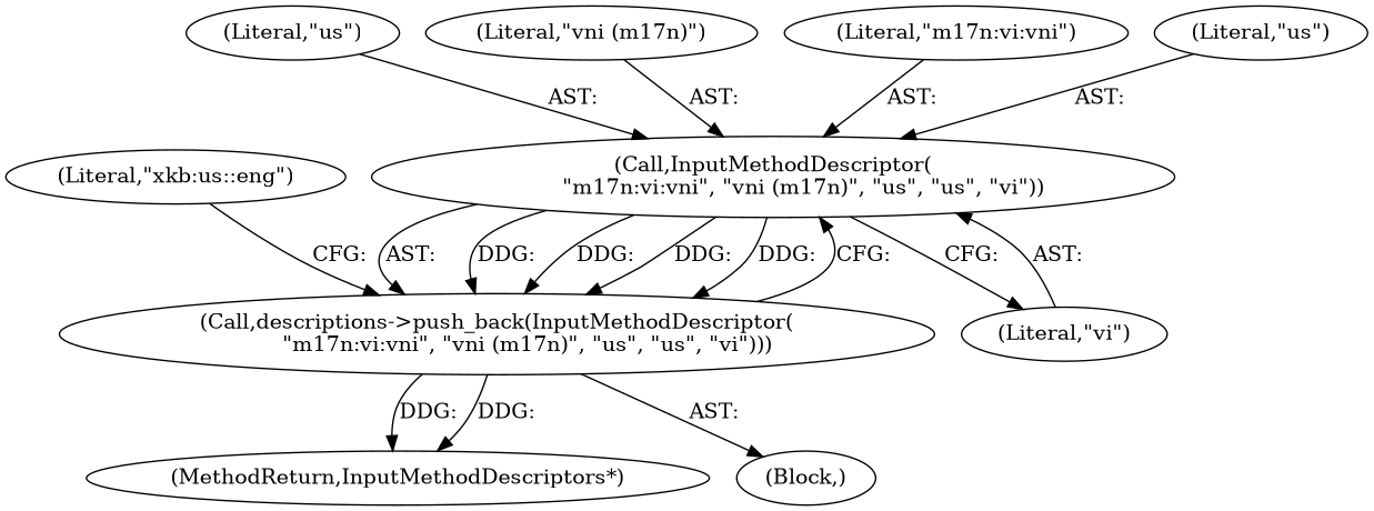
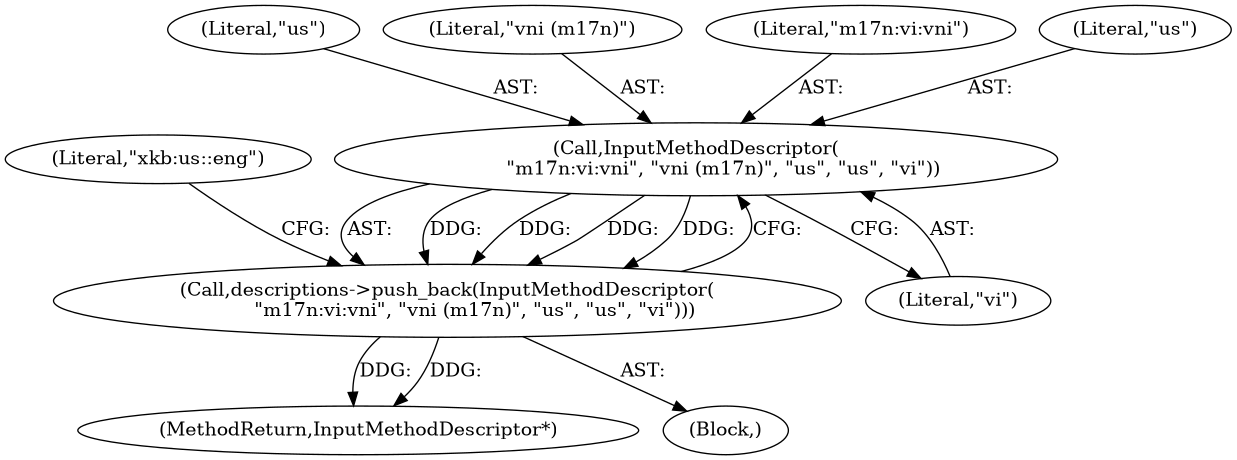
  digraph {
    n1 [label="(Call,InputMethodDescriptor(\n         \"m17n:vi:vni\", \"vni (m17n)\", \"us\", \"us\", \"vi\"))"]
    n2 [label="(Call,descriptions->push_back(InputMethodDescriptor(\n         \"m17n:vi:vni\", \"vni (m17n)\", \"us\", \"us\", \"vi\")))"]
    n3 [label="(Literal,\"vi\")"]
-   n4 [label="(MethodReturn,InputMethodDescriptors*)"]
+   n4 [label="(MethodReturn,InputMethodDescriptor*)"]
    n5 [label="(Block,)"]
    n6 [label="(Literal,\"us\")"]
    n7 [label="(Literal,\"vni (m17n)\")"]
    n8 [label="(Literal,\"m17n:vi:vni\")"]
    n9 [label="(Literal,\"xkb:us::eng\")"]
    n10 [label="(Literal,\"us\")"]
    n1 -> n2 [label="AST: "]
    n1 -> n2 [label="DDG: "]
    n1 -> n2 [label="DDG: "]
    n1 -> n2 [label="DDG: "]
    n1 -> n2 [label="DDG: "]
    n1 -> n3 [label="CFG: "]
    n2 -> n1 [label="CFG: "]
    n2 -> n4 [label="DDG: "]
    n2 -> n4 [label="DDG: "]
    n2 -> n5 [label="AST: "]
    n3 -> n1 [label="AST: "]
    n6 -> n1 [label="AST: "]
    n7 -> n1 [label="AST: "]
    n8 -> n1 [label="AST: "]
    n9 -> n2 [label="CFG: "]
    n10 -> n1 [label="AST: "]
  }
